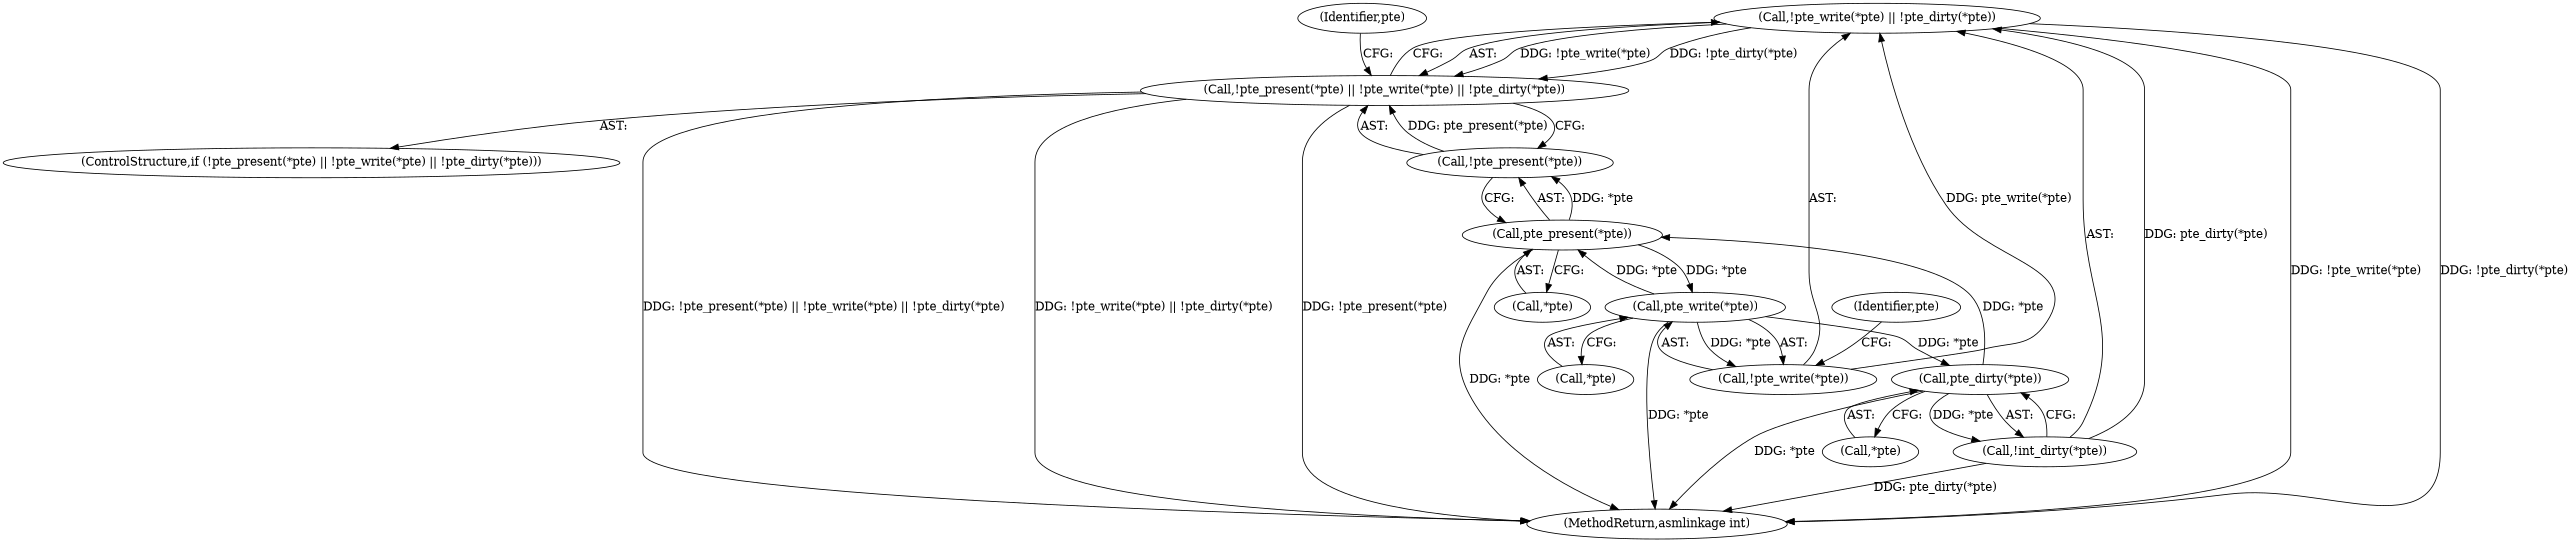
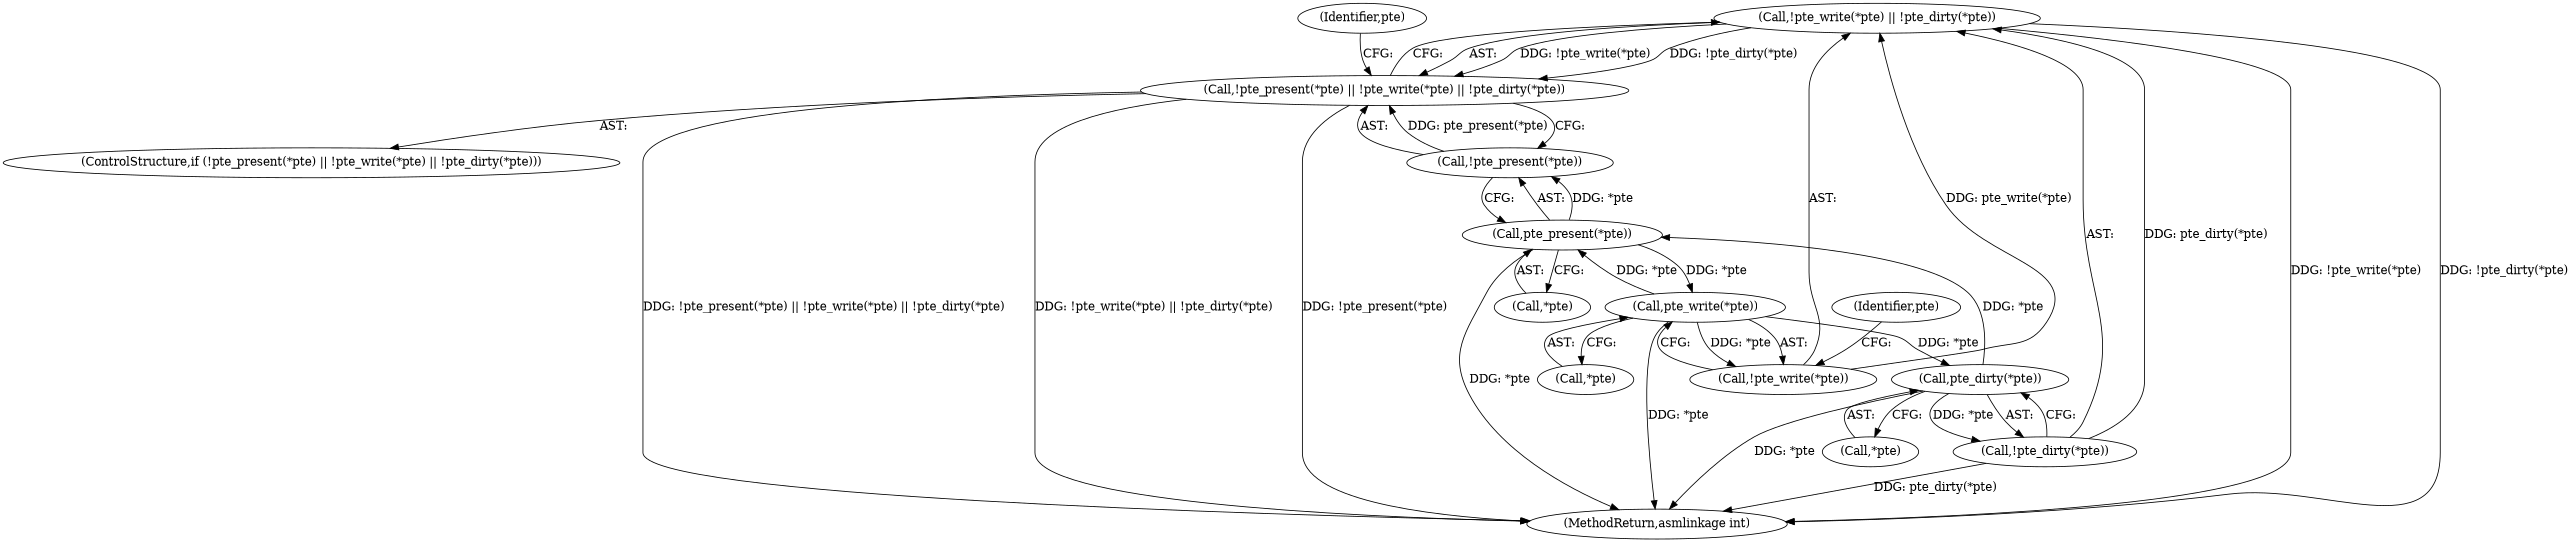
  digraph {
    n1 [label="(Call,!pte_write(*pte) || !pte_dirty(*pte))"]
    n2 [label="(Call,!pte_present(*pte) || !pte_write(*pte) || !pte_dirty(*pte))"]
    n3 [label="(MethodReturn,asmlinkage int)"]
    n4 [label="(Call,!pte_write(*pte))"]
    n5 [label="(Call,pte_write(*pte))"]
-   n6 [label="(Call,!int_dirty(*pte))"]
+   n6 [label="(Call,!pte_dirty(*pte))"]
    n7 [label="(Call,pte_dirty(*pte))"]
    n8 [label="(Call,!pte_present(*pte))"]
    n9 [label="(ControlStructure,if (!pte_present(*pte) || !pte_write(*pte) || !pte_dirty(*pte)))"]
    n10 [label="(Call,pte_present(*pte))"]
    n11 [label="(Call,*pte)"]
    n12 [label="(Call,*pte)"]
    n13 [label="(Call,*pte)"]
    n14 [label="(Identifier,pte)"]
    n15 [label="(Identifier,pte)"]
    n1 -> n2 [label="AST: "]
    n1 -> n2 [label="DDG: !pte_write(*pte)"]
    n1 -> n2 [label="DDG: !pte_dirty(*pte)"]
    n1 -> n3 [label="DDG: !pte_write(*pte)"]
    n1 -> n3 [label="DDG: !pte_dirty(*pte)"]
    n2 -> n1 [label="CFG: "]
    n2 -> n3 [label="DDG: !pte_present(*pte) || !pte_write(*pte) || !pte_dirty(*pte)"]
    n2 -> n3 [label="DDG: !pte_write(*pte) || !pte_dirty(*pte)"]
    n2 -> n3 [label="DDG: !pte_present(*pte)"]
    n2 -> n8 [label="CFG: "]
    n2 -> n9 [label="AST: "]
    n4 -> n1 [label="AST: "]
    n4 -> n1 [label="DDG: pte_write(*pte)"]
-   n4 -> n5 [label="AST: "]
+   n4 -> n5 [label="CFG: "]
    n5 -> n3 [label="DDG: *pte"]
    n5 -> n4 [label="AST: "]
    n5 -> n4 [label="DDG: *pte"]
    n5 -> n7 [label="DDG: *pte"]
    n5 -> n10 [label="DDG: *pte"]
    n5 -> n11 [label="CFG: "]
    n6 -> n1 [label="AST: "]
    n6 -> n1 [label="DDG: pte_dirty(*pte)"]
    n6 -> n3 [label="DDG: pte_dirty(*pte)"]
    n6 -> n7 [label="CFG: "]
    n7 -> n3 [label="DDG: *pte"]
    n7 -> n6 [label="AST: "]
    n7 -> n6 [label="DDG: *pte"]
    n7 -> n10 [label="DDG: *pte"]
    n7 -> n13 [label="CFG: "]
    n8 -> n2 [label="AST: "]
    n8 -> n2 [label="DDG: pte_present(*pte)"]
    n8 -> n10 [label="CFG: "]
    n10 -> n3 [label="DDG: *pte"]
    n10 -> n5 [label="DDG: *pte"]
    n10 -> n8 [label="AST: "]
    n10 -> n8 [label="DDG: *pte"]
    n10 -> n12 [label="CFG: "]
    n11 -> n5 [label="AST: "]
    n12 -> n10 [label="AST: "]
    n13 -> n7 [label="AST: "]
    n14 -> n2 [label="CFG: "]
    n15 -> n4 [label="CFG: "]
  }
